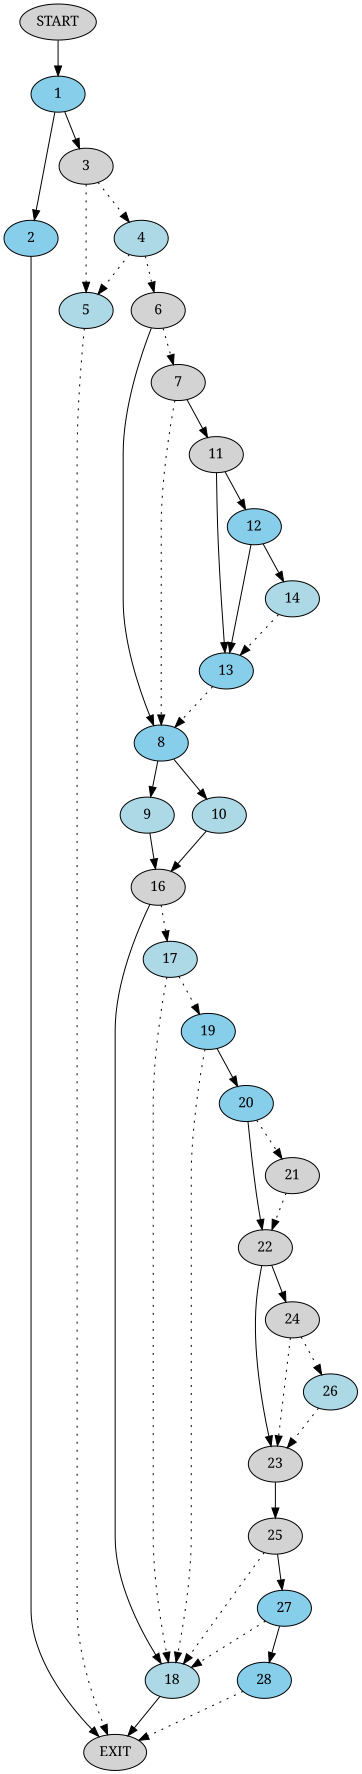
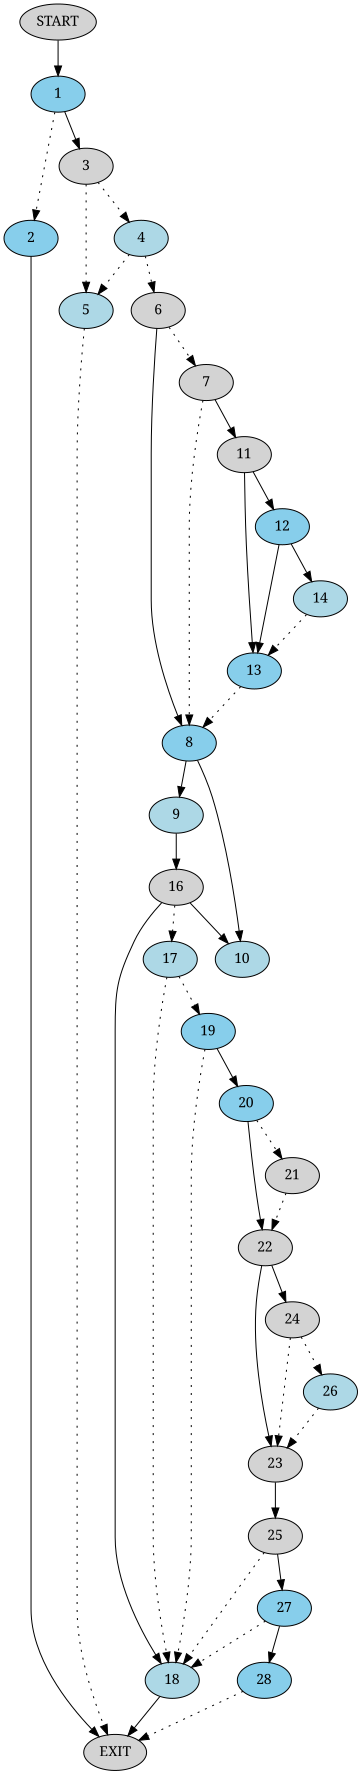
  digraph {
    fontname="Noto Serif"
    node [fillcolor=lightgrey fontname="Noto Serif" style=filled]
    edge [fontname="Noto Serif" style=solid]
    n1 [label=START]
    1 [fillcolor=skyblue]
    2 [fillcolor=skyblue]
    3
    n5 [label=EXIT]
    4 [fillcolor=lightblue]
    5 [fillcolor=lightblue]
    6
    7
    8 [fillcolor=skyblue]
    11
    9 [fillcolor=lightblue]
    10 [fillcolor=lightblue]
    12 [fillcolor=skyblue]
    13 [fillcolor=skyblue]
    16
    17 [fillcolor=lightblue]
    18 [fillcolor=lightblue]
    14 [fillcolor=lightblue]
    19 [fillcolor=skyblue]
    20 [fillcolor=skyblue]
    21
    22
    23
    24
    25
    26 [fillcolor=lightblue]
    27 [fillcolor=skyblue]
    28 [fillcolor=skyblue]
    n1 -> 1
-   1 -> 2
+   1 -> 2 [style=dotted]
    1 -> 3
    2 -> n5
    3 -> 4 [style=dotted]
    3 -> 5 [style=dotted]
    4 -> 5 [style=dotted]
    4 -> 6 [style=dotted]
    5 -> n5 [style=dotted]
    6 -> 7 [style=dotted]
    6 -> 8
    7 -> 8 [style=dotted]
    7 -> 11
    8 -> 9
    8 -> 10
    11 -> 12
    11 -> 13
    9 -> 16
-   10 -> 16
+   16 -> 10
    12 -> 13
    12 -> 14
    13 -> 8 [style=dotted]
    16 -> 17 [style=dotted]
    16 -> 18
    17 -> 18 [style=dotted]
    17 -> 19 [style=dotted]
    18 -> n5
    14 -> 13 [style=dotted]
    19 -> 18 [style=dotted]
    19 -> 20
    20 -> 21 [style=dotted]
    20 -> 22
    21 -> 22 [style=dotted]
    22 -> 23
    22 -> 24
    23 -> 25
    24 -> 23 [style=dotted]
    24 -> 26 [style=dotted]
    25 -> 18 [style=dotted]
    25 -> 27
    26 -> 23 [style=dotted]
    27 -> 18 [style=dotted]
    27 -> 28
    28 -> n5 [style=dotted]
  }
